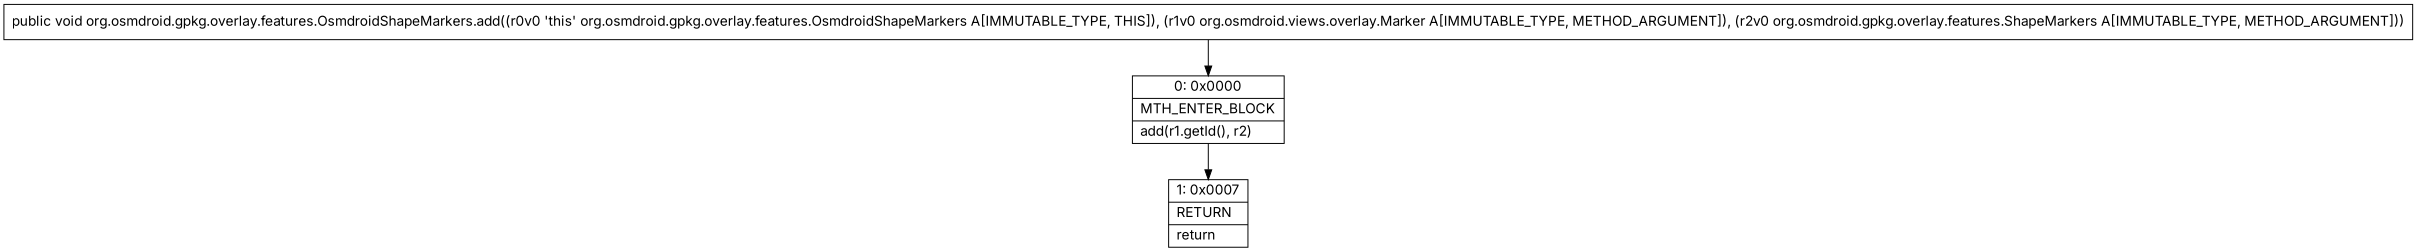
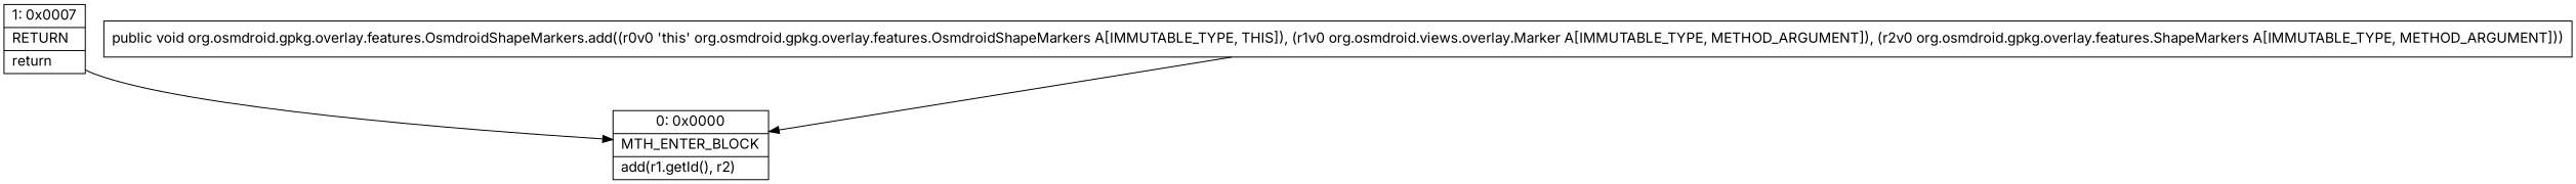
  digraph {
    fontname=Inter
    node [shape=record fontname=Inter]
    edge [fontname=Inter]
    n1 [label="{0\:\ 0x0000|MTH_ENTER_BLOCK\l|add(r1.getId(), r2)\l}"]
    n2 [label="{1\:\ 0x0007|RETURN\l|return\l}"]
    n3 [label="{public void org.osmdroid.gpkg.overlay.features.OsmdroidShapeMarkers.add((r0v0 'this' org.osmdroid.gpkg.overlay.features.OsmdroidShapeMarkers A[IMMUTABLE_TYPE, THIS]), (r1v0 org.osmdroid.views.overlay.Marker A[IMMUTABLE_TYPE, METHOD_ARGUMENT]), (r2v0 org.osmdroid.gpkg.overlay.features.ShapeMarkers A[IMMUTABLE_TYPE, METHOD_ARGUMENT])) }"]
-   n1 -> n2
+   n2 -> n1
    n3 -> n1
  }
